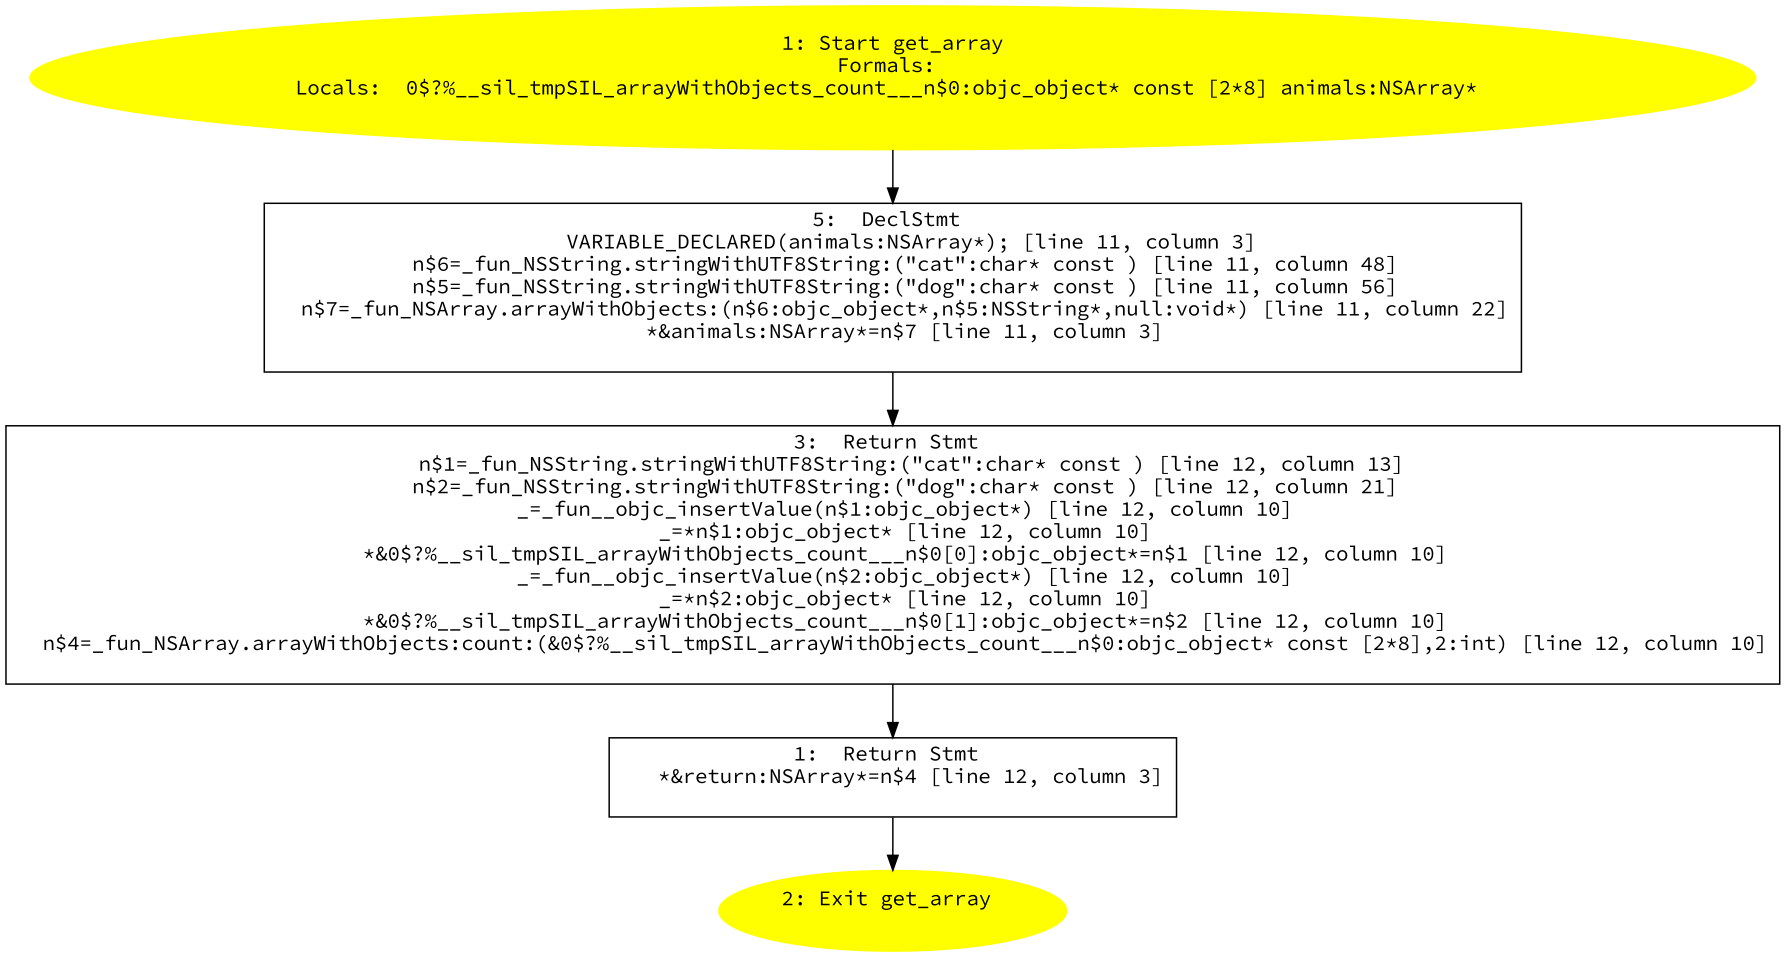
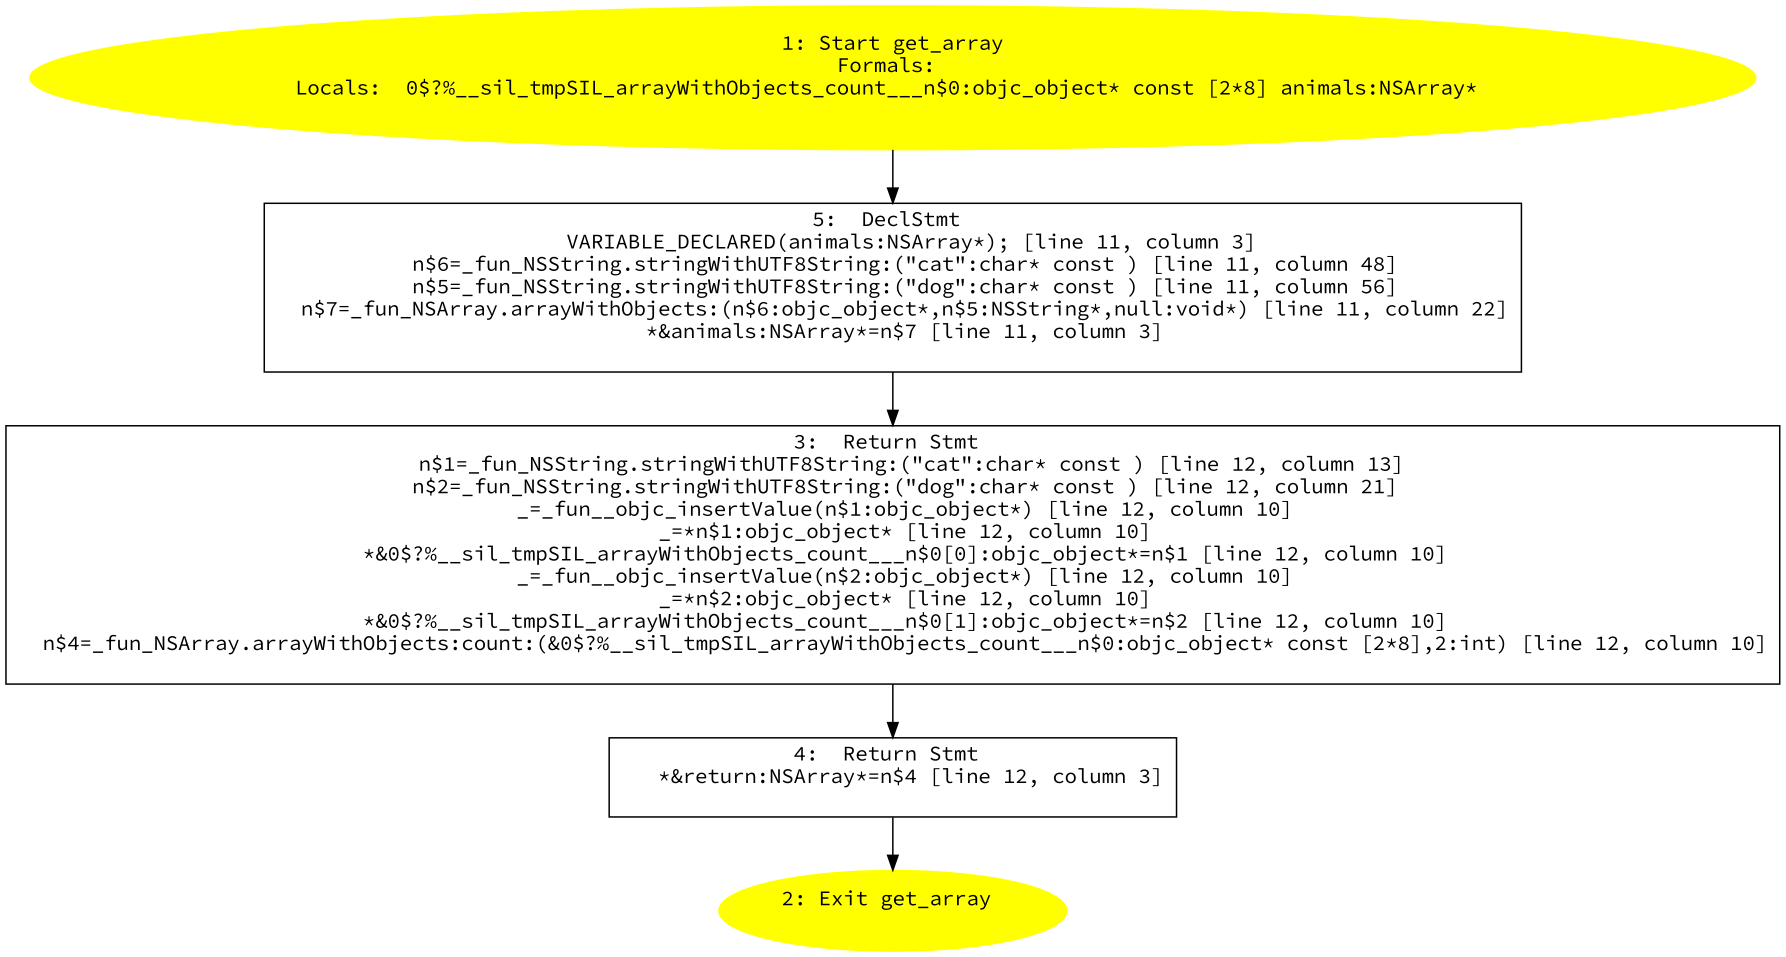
  digraph {
    fontname="Source Code Pro"
    node [fontname="Source Code Pro" shape=box]
    edge [fontname="Source Code Pro"]
    n1 [color=yellow label="1: Start get_array\nFormals: \nLocals:  0$?%__sil_tmpSIL_arrayWithObjects_count___n$0:objc_object* const [2*8] animals:NSArray* \n  " style=filled shape=""]
    n2 [label="5:  DeclStmt \n   VARIABLE_DECLARED(animals:NSArray*); [line 11, column 3]\n  n$6=_fun_NSString.stringWithUTF8String:(\"cat\":char* const ) [line 11, column 48]\n  n$5=_fun_NSString.stringWithUTF8String:(\"dog\":char* const ) [line 11, column 56]\n  n$7=_fun_NSArray.arrayWithObjects:(n$6:objc_object*,n$5:NSString*,null:void*) [line 11, column 22]\n  *&animals:NSArray*=n$7 [line 11, column 3]\n "]
    n3 [label="3:  Return Stmt \n   n$1=_fun_NSString.stringWithUTF8String:(\"cat\":char* const ) [line 12, column 13]\n  n$2=_fun_NSString.stringWithUTF8String:(\"dog\":char* const ) [line 12, column 21]\n  _=_fun__objc_insertValue(n$1:objc_object*) [line 12, column 10]\n  _=*n$1:objc_object* [line 12, column 10]\n  *&0$?%__sil_tmpSIL_arrayWithObjects_count___n$0[0]:objc_object*=n$1 [line 12, column 10]\n  _=_fun__objc_insertValue(n$2:objc_object*) [line 12, column 10]\n  _=*n$2:objc_object* [line 12, column 10]\n  *&0$?%__sil_tmpSIL_arrayWithObjects_count___n$0[1]:objc_object*=n$2 [line 12, column 10]\n  n$4=_fun_NSArray.arrayWithObjects:count:(&0$?%__sil_tmpSIL_arrayWithObjects_count___n$0:objc_object* const [2*8],2:int) [line 12, column 10]\n "]
    n4 [color=yellow label="2: Exit get_array \n  " style=filled shape=""]
-   n5 [label="1:  Return Stmt \n   *&return:NSArray*=n$4 [line 12, column 3]\n "]
+   n5 [label="4:  Return Stmt \n   *&return:NSArray*=n$4 [line 12, column 3]\n "]
    n1 -> n2
    n2 -> n3
    n3 -> n5
    n5 -> n4
  }
